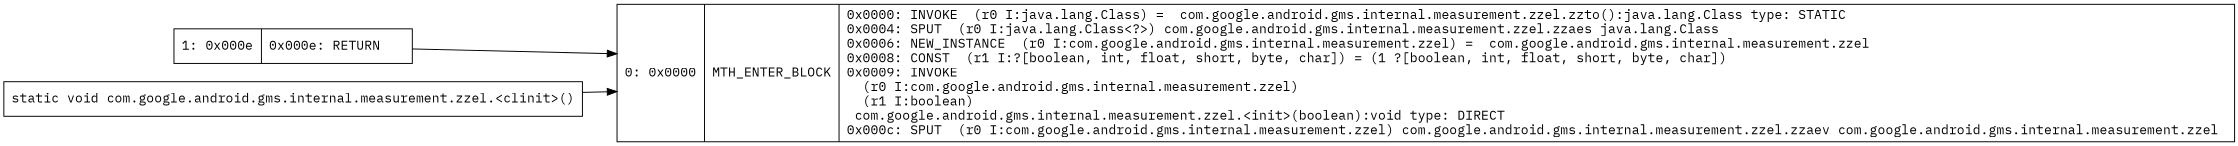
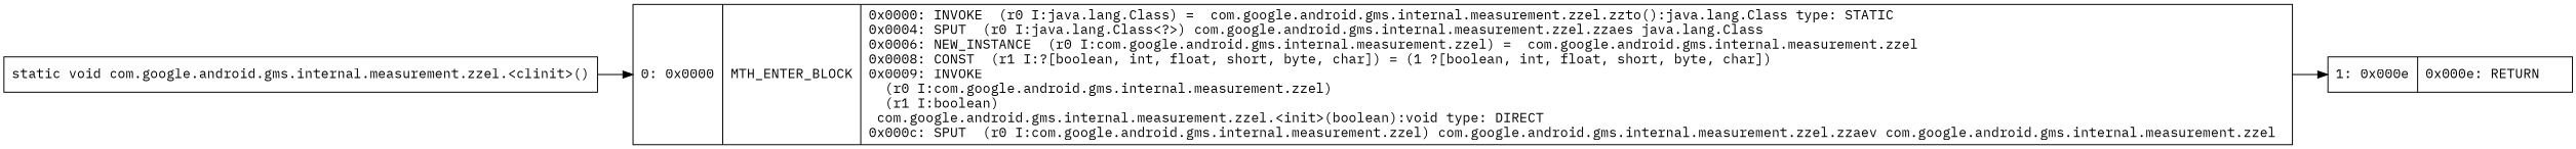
  digraph {
    rankdir=LR
    fontname="IBM Plex Mono"
    node [shape=record fontname="IBM Plex Mono"]
    edge [fontname="IBM Plex Mono"]
    n1 [label="{0\:\ 0x0000|MTH_ENTER_BLOCK\l|0x0000: INVOKE  (r0 I:java.lang.Class) =  com.google.android.gms.internal.measurement.zzel.zzto():java.lang.Class type: STATIC \l0x0004: SPUT  (r0 I:java.lang.Class\<?\>) com.google.android.gms.internal.measurement.zzel.zzaes java.lang.Class \l0x0006: NEW_INSTANCE  (r0 I:com.google.android.gms.internal.measurement.zzel) =  com.google.android.gms.internal.measurement.zzel \l0x0008: CONST  (r1 I:?[boolean, int, float, short, byte, char]) = (1 ?[boolean, int, float, short, byte, char]) \l0x0009: INVOKE  \l  (r0 I:com.google.android.gms.internal.measurement.zzel)\l  (r1 I:boolean)\l com.google.android.gms.internal.measurement.zzel.\<init\>(boolean):void type: DIRECT \l0x000c: SPUT  (r0 I:com.google.android.gms.internal.measurement.zzel) com.google.android.gms.internal.measurement.zzel.zzaev com.google.android.gms.internal.measurement.zzel \l}"]
    n2 [label="{1\:\ 0x000e|0x000e: RETURN   \l}"]
    n3 [label="{static void com.google.android.gms.internal.measurement.zzel.\<clinit\>() }"]
-   n2 -> n1
+   n1 -> n2
    n3 -> n1
  }
